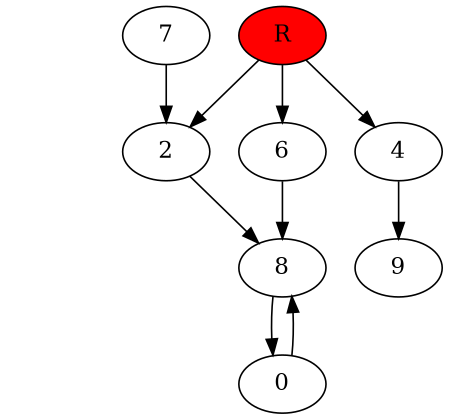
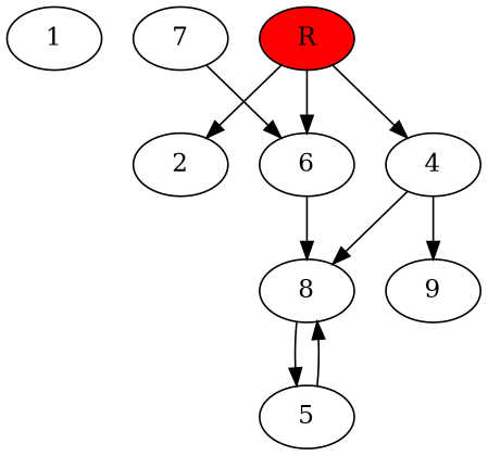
  digraph {
+   1
    2
    8
-   5 [label=0]
+   5
    4
    9
    6
    7
    R [fillcolor="#ff0000" style=filled]
-   2 -> 8
+   4 -> 8
    8 -> 5
    5 -> 8
    4 -> 9
    6 -> 8
-   7 -> 2
+   7 -> 6
    R -> 2
    R -> 4
    R -> 6
  }
